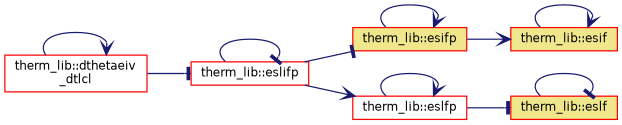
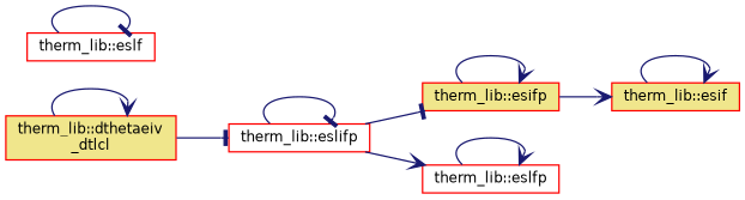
  digraph {
    rankdir=LR
    node [color=red fillcolor=white fontname=Helvetica fontsize=10 shape=record style=filled]
    edge [arrowhead=vee color=midnightblue fontname=Helvetica fontsize=10 labelfontname=Helvetica labelfontsize=10 style=solid]
-   n1 [fontcolor=black height=0.2 label="therm_lib::dthetaeiv\l_dtlcl" width=0.4]
+   n1 [fillcolor=khaki fontcolor=black height=0.2 label="therm_lib::dthetaeiv\l_dtlcl" width=0.4]
    n2 [height=0.2 label="therm_lib::eslifp" width=0.4]
    n3 [fillcolor=khaki height=0.2 label="therm_lib::esifp" width=0.4]
    n4 [height=0.2 label="therm_lib::eslfp" width=0.4]
    n5 [fillcolor=khaki height=0.2 label="therm_lib::esif" width=0.4]
-   n6 [fillcolor=khaki height=0.2 label="therm_lib::eslf" width=0.4]
+   n6 [height=0.2 label="therm_lib::eslf" width=0.4]
    n1 -> n1
    n1 -> n2 [arrowhead=tee]
    n2 -> n2 [arrowhead=tee]
    n2 -> n3 [arrowhead=tee]
    n2 -> n4
    n3 -> n3
    n3 -> n5
    n4 -> n4
-   n4 -> n6 [arrowhead=tee]
    n5 -> n5
    n6 -> n6 [arrowhead=tee]
  }
